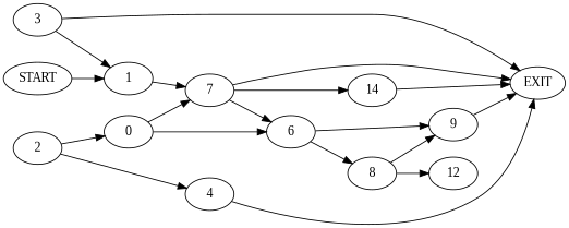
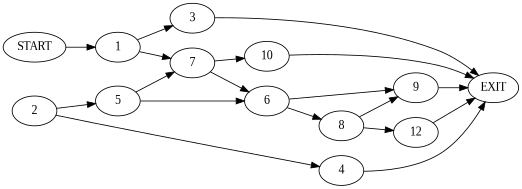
  digraph {
    fontname="Liberation Serif"
    rankdir=LR
    node [fontname="Liberation Serif"]
    edge [fontname="Liberation Serif"]
    n1 [label=START]
    1
    3
    7
    n5 [label=EXIT]
    2
    4
-   5 [label=0]
+   5
    6
    8
    9
-   10 [label=14]
+   10
    n13 [label=12]
    n1 -> 1
-   3 -> 1
+   1 -> 3
    1 -> 7
    3 -> n5
    7 -> 6
    7 -> 10
    2 -> 4
    2 -> 5
    4 -> n5
    5 -> 7
    5 -> 6
    6 -> 8
    6 -> 9
    8 -> 9
    8 -> n13
    9 -> n5
    10 -> n5
-   7 -> n5
+   n13 -> n5
  }
